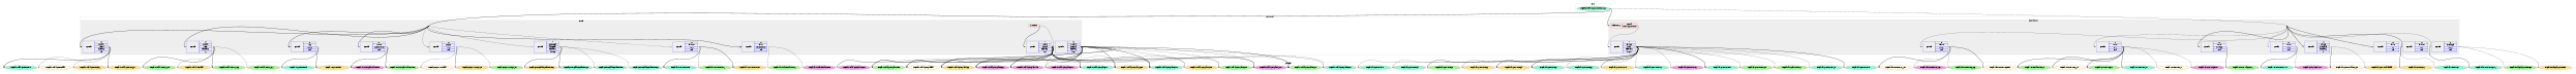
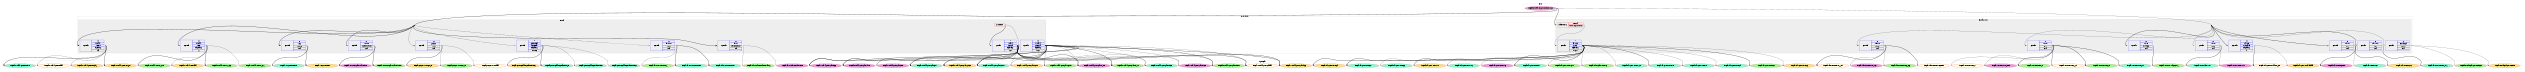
  digraph {
    compound=true
    concentrate=true
    fontname=Helvetica
    fontsize=10
    newrank=true
    rankdir=TB
    ranksep=1.5
    node [color=red fillcolor=aquamarine fontname=Helvetica fontsize=10 style=filled]
    edge [arrowhead=vee headport=w style=solid tailport=e weight=100]
-   n1 [label="portage://gnome-extra/nautilus-dropbox-1.6.2" width=4]
+   n1 [fillcolor=plum label="portage://gnome-extra/nautilus-dropbox-1.6.2" width=4]
    n2 [color=blue label=<<TABLE BORDER="0" CELLBORDER="1" CELLSPACING="0" CELLPADDING="4" WIDTH="220"><TR><TD ROWSPAN="6" CELLPADDING="30">pack_dep</TD></TR><TR><TD WIDTH="110">no</TD></TR><TR><TD>sys-devel</TD></TR><TR><TD>automake</TD></TR><TR><TD>greaterequal</TD></TR><TR><TD>1.16.1</TD></TR></TABLE>> shape=none fillcolor="" style=""]
    n3 [color=blue label=<<TABLE BORDER="0" CELLBORDER="1" CELLSPACING="0" CELLPADDING="4" WIDTH="220"><TR><TD ROWSPAN="6" CELLPADDING="30">pack_dep</TD></TR><TR><TD WIDTH="110">no</TD></TR><TR><TD>sys-devel</TD></TR><TR><TD>automake</TD></TR><TR><TD>greaterequal</TD></TR><TR><TD>1.15.1</TD></TR></TABLE>> shape=none fillcolor="" style=""]
    n4 [label=<<TABLE BORDER="0" CELLBORDER="1" CELLSPACING="0" CELLPADDING="4"><TR><TD CELLPADDING="10">any_of_group</TD></TR></TABLE>> shape=none fillcolor="" style=""]
    n5 [color=blue label=<<TABLE BORDER="0" CELLBORDER="1" CELLSPACING="0" CELLPADDING="4" WIDTH="220"><TR><TD ROWSPAN="6" CELLPADDING="30">pack_dep</TD></TR><TR><TD WIDTH="110">no</TD></TR><TR><TD>app-arch</TD></TR><TR><TD>xz-utils</TD></TR><TR><TD>none</TD></TR><TR><TD></TD></TR></TABLE>> shape=none fillcolor="" style=""]
    n6 [color=blue label=<<TABLE BORDER="0" CELLBORDER="1" CELLSPACING="0" CELLPADDING="4" WIDTH="220"><TR><TD ROWSPAN="6" CELLPADDING="30">pack_dep</TD></TR><TR><TD WIDTH="110">no</TD></TR><TR><TD>app-portage</TD></TR><TR><TD>elt-patches</TD></TR><TR><TD>greaterequal</TD></TR><TR><TD>20170815</TD></TR></TABLE>> shape=none fillcolor="" style=""]
    n7 [color=blue label=<<TABLE BORDER="0" CELLBORDER="1" CELLSPACING="0" CELLPADDING="4" WIDTH="220"><TR><TD ROWSPAN="6" CELLPADDING="30">pack_dep</TD></TR><TR><TD WIDTH="110">no</TD></TR><TR><TD>dev-python</TD></TR><TR><TD>docutils</TD></TR><TR><TD>none</TD></TR><TR><TD></TD></TR></TABLE>> shape=none fillcolor="" style=""]
    n8 [color=blue label=<<TABLE BORDER="0" CELLBORDER="1" CELLSPACING="0" CELLPADDING="4" WIDTH="220"><TR><TD ROWSPAN="6" CELLPADDING="30">pack_dep</TD></TR><TR><TD WIDTH="110">no</TD></TR><TR><TD>dev-util</TD></TR><TR><TD>desktop-file-utils</TD></TR><TR><TD>none</TD></TR><TR><TD></TD></TR></TABLE>> shape=none fillcolor="" style=""]
    n9 [color=blue label=<<TABLE BORDER="0" CELLBORDER="1" CELLSPACING="0" CELLPADDING="4" WIDTH="220"><TR><TD ROWSPAN="6" CELLPADDING="30">pack_dep</TD></TR><TR><TD WIDTH="110">no</TD></TR><TR><TD>sys-devel</TD></TR><TR><TD>autoconf</TD></TR><TR><TD>greaterequal</TD></TR><TR><TD>2.69</TD></TR></TABLE>> shape=none fillcolor="" style=""]
    n10 [color=blue label=<<TABLE BORDER="0" CELLBORDER="1" CELLSPACING="0" CELLPADDING="4" WIDTH="220"><TR><TD ROWSPAN="6" CELLPADDING="30">pack_dep</TD></TR><TR><TD WIDTH="110">no</TD></TR><TR><TD>sys-devel</TD></TR><TR><TD>libtool</TD></TR><TR><TD>greaterequal</TD></TR><TR><TD>2.4</TD></TR></TABLE>> shape=none fillcolor="" style=""]
    n11 [color=blue label=<<TABLE BORDER="0" CELLBORDER="1" CELLSPACING="0" CELLPADDING="4" WIDTH="220"><TR><TD ROWSPAN="6" CELLPADDING="30">pack_dep</TD></TR><TR><TD WIDTH="110">no</TD></TR><TR><TD>virtual</TD></TR><TR><TD>pkgconfig</TD></TR><TR><TD>none</TD></TR><TR><TD></TD></TR></TABLE>> shape=none fillcolor="" style=""]
    n12 [color=blue label=<<TABLE BORDER="0" CELLBORDER="1" CELLSPACING="0" CELLPADDING="4" WIDTH="220"><TR><TD ROWSPAN="6" CELLPADDING="30">pack_dep</TD></TR><TR><TD WIDTH="110">no</TD></TR><TR><TD>x11-misc</TD></TR><TR><TD>shared-mime-info</TD></TR><TR><TD>none</TD></TR><TR><TD></TD></TR></TABLE>> shape=none fillcolor="" style=""]
    n13 [color=blue label=<<TABLE BORDER="0" CELLBORDER="1" CELLSPACING="0" CELLPADDING="4" WIDTH="220"><TR><TD ROWSPAN="6" CELLPADDING="30">pack_dep</TD></TR><TR><TD WIDTH="110">no</TD></TR><TR><TD>dev-lang</TD></TR><TR><TD>python</TD></TR><TR><TD>greaterequal</TD></TR><TR><TD>2.7.5-r2</TD></TR></TABLE>> shape=none fillcolor="" style=""]
    n14 [label=<<TABLE BORDER="0" CELLBORDER="1" CELLSPACING="0" CELLPADDING="4"><TR><TD ROWSPAN="3" CELLPADDING="10">use_conditional</TD></TR><TR><TD>positive</TD></TR><TR><TD>python_virtual_python2_7</TD></TR></TABLE>> shape=none fillcolor="" style=""]
    n15 [color=blue label=<<TABLE BORDER="0" CELLBORDER="1" CELLSPACING="0" CELLPADDING="4" WIDTH="220"><TR><TD ROWSPAN="6" CELLPADDING="30">pack_dep</TD></TR><TR><TD WIDTH="110">no</TD></TR><TR><TD>dev-lang</TD></TR><TR><TD>python-exec</TD></TR><TR><TD>greaterequal</TD></TR><TR><TD>2</TD></TR></TABLE>> shape=none fillcolor="" style=""]
    n16 [color=blue label=<<TABLE BORDER="0" CELLBORDER="1" CELLSPACING="0" CELLPADDING="4" WIDTH="220"><TR><TD ROWSPAN="6" CELLPADDING="30">pack_dep</TD></TR><TR><TD WIDTH="110">no</TD></TR><TR><TD>dev-libs</TD></TR><TR><TD>glib</TD></TR><TR><TD>none</TD></TR><TR><TD></TD></TR></TABLE>> shape=none fillcolor="" style=""]
    n17 [color=blue label=<<TABLE BORDER="0" CELLBORDER="1" CELLSPACING="0" CELLPADDING="4" WIDTH="220"><TR><TD ROWSPAN="6" CELLPADDING="30">pack_dep</TD></TR><TR><TD WIDTH="110">no</TD></TR><TR><TD>dev-python</TD></TR><TR><TD>pygtk</TD></TR><TR><TD>none</TD></TR><TR><TD></TD></TR></TABLE>> shape=none fillcolor="" style=""]
    n18 [color=blue label=<<TABLE BORDER="0" CELLBORDER="1" CELLSPACING="0" CELLPADDING="4" WIDTH="220"><TR><TD ROWSPAN="6" CELLPADDING="30">pack_dep</TD></TR><TR><TD WIDTH="110">no</TD></TR><TR><TD>gnome-base</TD></TR><TR><TD>nautilus</TD></TR><TR><TD>none</TD></TR><TR><TD></TD></TR></TABLE>> shape=none fillcolor="" style=""]
    n19 [color=blue label=<<TABLE BORDER="0" CELLBORDER="1" CELLSPACING="0" CELLPADDING="4" WIDTH="220"><TR><TD ROWSPAN="6" CELLPADDING="30">pack_dep</TD></TR><TR><TD WIDTH="110">no</TD></TR><TR><TD>net-misc</TD></TR><TR><TD>dropbox</TD></TR><TR><TD>none</TD></TR><TR><TD></TD></TR></TABLE>> shape=none fillcolor="" style=""]
    n20 [color=blue label=<<TABLE BORDER="0" CELLBORDER="1" CELLSPACING="0" CELLPADDING="4" WIDTH="220"><TR><TD ROWSPAN="6" CELLPADDING="30">pack_dep</TD></TR><TR><TD WIDTH="110">no</TD></TR><TR><TD>x11-libs</TD></TR><TR><TD>gtk+</TD></TR><TR><TD>none</TD></TR><TR><TD></TD></TR></TABLE>> shape=none fillcolor="" style=""]
    n21 [color=blue label=<<TABLE BORDER="0" CELLBORDER="1" CELLSPACING="0" CELLPADDING="4" WIDTH="220"><TR><TD ROWSPAN="6" CELLPADDING="30">pack_dep</TD></TR><TR><TD WIDTH="110">no</TD></TR><TR><TD>x11-libs</TD></TR><TR><TD>libXinerama</TD></TR><TR><TD>none</TD></TR><TR><TD></TD></TR></TABLE>> shape=none fillcolor="" style=""]
    n22 [color=blue label=<<TABLE BORDER="0" CELLBORDER="1" CELLSPACING="0" CELLPADDING="4" WIDTH="220"><TR><TD ROWSPAN="6" CELLPADDING="30">pack_dep</TD></TR><TR><TD WIDTH="110">no</TD></TR><TR><TD>x11-libs</TD></TR><TR><TD>libnotify</TD></TR><TR><TD>none</TD></TR><TR><TD></TD></TR></TABLE>> shape=none fillcolor="" style=""]
    n23 [fillcolor=palegreen label="portage://sys-devel/automake-1.10.3-r3" width=4]
    n24 [fillcolor=plum label="portage://sys-devel/automake-1.11.6-r3" width=4]
    n25 [label="portage://sys-devel/automake-8.12.6-r2" width=4]
    n26 [fillcolor=palegreen label="portage://sys-devel/automake-1.13.4-r2" width=4]
    n27 [fillcolor=plum label="portage://sys-devel/automake-1.14.1-r2" width=4]
    n28 [fillcolor=palegreen label="portage://sys-devel/automake-1.15.1-r2" width=4]
    n29 [fillcolor=khaki label="portage://sys-devel/automake-1.16.1-r1" width=4]
    n30 [label="portage://sys-devel/automake-1.16.1-r2" width=4]
    n31 [fillcolor=khaki label="portage://sys-devel/automake-1.4_p6-r2" width=4]
    n32 [label="portage://sys-devel/automake-1.5-r2" width=4]
    n33 [fillcolor=plum label="portage://sys-devel/automake-1.6.3-r2" width=4]
    n34 [fillcolor=plum label="portage://sys-devel/automake-1.7.9-r3" width=4]
    n35 [fillcolor=plum label="portage://sys-devel/automake-1.8.5-r5" width=4]
    n36 [fillcolor=khaki label="portage://sys-devel/automake-1.9.6-r5" width=4]
    n37 [fillcolor=lightyellow label="portage://sys-devel/automake-9999" width=4]
    n38 [fillcolor=palegreen label="portage://app-arch/xz-utils-5.2.4-r2" width=4]
    n39 [fillcolor=khaki label="portage://app-arch/xz-utils-5.2.4-r3" width=4]
    n40 [fillcolor=lightyellow label="portage://app-arch/xz-utils-9999" width=4]
    n41 [label="portage://app-portage/elt-patches-20170317" width=4]
    n42 [label="portage://app-portage/elt-patches-20170422" width=4]
    n43 [fillcolor=khaki label="portage://app-portage/elt-patches-20170815" width=4]
    n44 [label="portage://app-portage/elt-patches-20170826.1" width=4]
    n45 [label="portage://dev-python/docutils-0.12" width=4]
-   n46 [fillcolor=khaki label="portage://dev-python/docutils-0.13.1" width=4]
+   n46 [label="portage://dev-python/docutils-0.13.1" width=4]
    n47 [fillcolor=palegreen label="portage://dev-python/docutils-0.14" width=4]
    n48 [fillcolor=plum label="portage://dev-util/desktop-file-utils-0.23" width=4]
-   n49 [fillcolor=palegreen label="portage://dev-util/desktop-file-utils-0.24" width=4]
+   n49 [fillcolor=palegreen label="portage://dev-util/desktop-file-positive-0.24" width=4]
    n50 [label="portage://sys-devel/autoconf-2.13-r1" width=4]
    n51 [fillcolor=khaki label="portage://sys-devel/autoconf-2.64-r1" width=4]
    n52 [fillcolor=khaki label="portage://sys-devel/autoconf-2.69-r4" width=4]
    n53 [fillcolor=lightyellow label="portage://sys-devel/autoconf-9999" width=4]
    n54 [fillcolor=palegreen label="portage://sys-devel/libtool-2.4.6-r3" width=4]
    n55 [fillcolor=palegreen label="portage://sys-devel/libtool-2.4.6-r4" width=4]
    n56 [fillcolor=palegreen label="portage://sys-devel/libtool-2.4.6-r5" width=4]
    n57 [fillcolor=khaki label="portage://sys-devel/libtool-9999" width=4]
    n58 [label="portage://virtual/pkgconfig-0-r1" width=4]
    n59 [fillcolor=khaki label="portage://virtual/pkgconfig-1" width=4]
    n60 [fillcolor=plum label="portage://x11-misc/shared-mime-info-1.10" width=4]
    n61 [fillcolor=palegreen label="portage://x11-misc/shared-mime-info-1.10-r1" width=4]
    n62 [fillcolor=plum label="portage://dev-lang/python-2.7.15" width=4]
    n63 [label="portage://dev-lang/python-2.7.16" width=4]
    n64 [fillcolor=khaki label="portage://dev-lang/python-2.7.17" width=4]
    n65 [label="portage://dev-lang/python-3.5.5" width=4]
    n66 [label="portage://dev-lang/python-3.5.7" width=4]
    n67 [fillcolor=khaki label="portage://dev-lang/python-3.5.9" width=4]
    n68 [fillcolor=khaki label="portage://dev-lang/python-3.6.5" width=4]
    n69 [fillcolor=palegreen label="portage://dev-lang/python-3.6.8" width=4]
    n70 [label="portage://dev-lang/python-3.6.9" width=4]
    n71 [label="portage://dev-lang/python-3.7.2" width=4]
    n72 [label="portage://dev-lang/python-3.7.3" width=4]
    n73 [label="portage://dev-lang/python-3.7.4-r1" width=4]
    n74 [fillcolor=palegreen label="portage://dev-shared/python-3.7.5" width=4]
    n75 [fillcolor=palegreen label="portage://dev-lang/python-3.7.5-r1" width=4]
    n76 [label="portage://dev-lang/python-3.8.0" width=4]
    n77 [fillcolor=lightyellow label="portage://dev-lang/python-exec-2.4.6-r1" width=4]
    n78 [fillcolor=khaki label="portage://dev-lang/python-exec-9999" width=4]
+   n79 [fillcolor=plum label="portage://dev-libs/glib-2.58.3-r1" width=4]
    n80 [fillcolor=khaki label="portage://dev-libs/glib-2.60.6" width=4]
    n81 [label="portage://dev-libs/glib-2.60.7" width=4]
    n82 [label="portage://dev-python/pygtk-2.24.0-r4" width=4]
    n83 [fillcolor=palegreen label="portage://gnome-base/nautilus-3.30.5-r1" width=4]
    n84 [fillcolor=khaki label="portage://gnome-base/nautilus-3.32.3" width=4]
    n85 [fillcolor=plum label="portage://net-misc/dropbox-83.4.152" width=4]
    n86 [fillcolor=lightyellow label="portage://net-misc/dropbox-84.4.170" width=4]
    n87 [fillcolor=lightyellow label="portage://net-misc/dropbox-85.3.138" width=4]
    n88 [fillcolor=palegreen label="portage://net-misc/dropbox-85.4.155" width=4]
    n89 [fillcolor=plum label="portage://x11-libs/gtk+-2.24.32-r1" width=4]
    n90 [fillcolor=lightyellow label="portage://x11-libs/gtk+-3.24.1" width=4]
    n91 [label="portage://x11-libs/gtk+-3.24.10" width=4]
    n92 [fillcolor=palegreen label="portage://x11-libs/gtk+-3.24.11" width=4]
    n93 [fillcolor=lightyellow label="portage://x11-libs/gtk+-3.24.4-r1" width=4]
-   n94 [fillcolor=palegreen label="portage://x11-positive/gtk+-3.24.8" width=4]
+   n94 [fillcolor=palegreen label="portage://x11-libs/gtk+-3.24.8" width=4]
    n95 [fillcolor=palegreen label="portage://x11-libs/libXinerama-1.1.4" width=4]
-   n96 [label="portage://x11-libs/libnotify-0.7.7-r1" width=4]
+   n96 [label="portage://x11-libs/net-0.7.7-r1" width=4]
    n97 [fillcolor=plum label="portage://x11-libs/libnotify-0.7.8" width=4]
    subgraph cluster_1 {
      color=gray
      label=<<i>ebuild</i>>
      rank=same
      n1
    }
    subgraph cluster_2 {
      color=gray
      label=<<i>dependencies</i>>
      subgraph cluster_3 {
        color=gray
        fillcolor="#eeeeee"
        label=<<i>compile</i>>
        style=filled
        subgraph sub_4 {
          color=gray
          fillcolor="#eeeeee"
          label=<<i>compile</i>>
          style=filled
          n4
          subgraph sub_5 {
            color=gray
            fillcolor="#eeeeee"
            label=<<i>compile</i>>
            style=filled
            n2
          }
          subgraph sub_6 {
            color=gray
            fillcolor="#eeeeee"
            label=<<i>compile</i>>
            style=filled
            n3
          }
        }
        subgraph sub_7 {
          color=gray
          fillcolor="#eeeeee"
          label=<<i>compile</i>>
          style=filled
          n5
        }
        subgraph sub_8 {
          color=gray
          fillcolor="#eeeeee"
          label=<<i>compile</i>>
          style=filled
          n6
        }
        subgraph sub_9 {
          color=gray
          fillcolor="#eeeeee"
          label=<<i>compile</i>>
          style=filled
          n7
        }
        subgraph sub_10 {
          color=gray
          fillcolor="#eeeeee"
          label=<<i>compile</i>>
          style=filled
          n8
        }
        subgraph sub_11 {
          color=gray
          fillcolor="#eeeeee"
          label=<<i>compile</i>>
          style=filled
          n9
        }
        subgraph sub_12 {
          color=gray
          fillcolor="#eeeeee"
          label=<<i>compile</i>>
          style=filled
          n10
        }
        subgraph sub_13 {
          color=gray
          fillcolor="#eeeeee"
          label=<<i>compile</i>>
          style=filled
          n11
        }
        subgraph sub_14 {
          color=gray
          fillcolor="#eeeeee"
          label=<<i>compile</i>>
          style=filled
          n12
        }
      }
      subgraph cluster_15 {
        color=gray
        fillcolor="#eeeeee"
        label=<<i>compile and run</i>>
        style=filled
        subgraph sub_16 {
          color=gray
          fillcolor="#eeeeee"
          label=<<i>compile and run</i>>
          style=filled
          n14
          subgraph sub_17 {
            color=gray
            fillcolor="#eeeeee"
            label=<<i>compile and run</i>>
            style=filled
            n13
          }
        }
        subgraph sub_18 {
          color=gray
          fillcolor="#eeeeee"
          label=<<i>compile and run</i>>
          style=filled
          n15
        }
        subgraph sub_19 {
          color=gray
          fillcolor="#eeeeee"
          label=<<i>compile and run</i>>
          style=filled
          n16
        }
        subgraph sub_20 {
          color=gray
          fillcolor="#eeeeee"
          label=<<i>compile and run</i>>
          style=filled
          n17
        }
        subgraph sub_21 {
          color=gray
          fillcolor="#eeeeee"
          label=<<i>compile and run</i>>
          style=filled
          n18
        }
        subgraph sub_22 {
          color=gray
          fillcolor="#eeeeee"
          label=<<i>compile and run</i>>
          style=filled
          n19
        }
        subgraph sub_23 {
          color=gray
          fillcolor="#eeeeee"
          label=<<i>compile and run</i>>
          style=filled
          n20
        }
        subgraph sub_24 {
          color=gray
          fillcolor="#eeeeee"
          label=<<i>compile and run</i>>
          style=filled
          n21
        }
        subgraph sub_25 {
          color=gray
          fillcolor="#eeeeee"
          label=<<i>compile and run</i>>
          style=filled
          n22
        }
      }
      subgraph cluster_26 {
        color=gray
        fillcolor="#eeeeee"
        label=<<i>run</i>>
        style=filled
      }
    }
    subgraph cluster_27 {
      color=gray
      label=<<i>candidates</i>>
      rank=same
      subgraph sub_28 {
        color=black
        label=<<i>candidates</i>>
        nodesep=1
        rank=same
        n23
        n24
        n25
        n26
        n27
        n28
        n29
        n30
        n31
        n32
        n33
        n34
        n35
        n36
        n37
      }
      subgraph sub_29 {
        color=black
        label=<<i>candidates</i>>
        nodesep=1
        rank=same
        n23
        n24
        n25
        n26
        n27
        n28
        n29
        n30
        n31
        n32
        n33
        n34
        n35
        n36
        n37
      }
      subgraph sub_30 {
        color=black
        label=<<i>candidates</i>>
        nodesep=1
        rank=same
        n38
        n39
        n40
      }
      subgraph sub_31 {
        color=black
        label=<<i>candidates</i>>
        nodesep=1
        rank=same
        n41
        n42
        n43
        n44
      }
      subgraph sub_32 {
        color=black
        label=<<i>candidates</i>>
        nodesep=1
        rank=same
        n45
        n46
        n47
      }
      subgraph sub_33 {
        color=black
        label=<<i>candidates</i>>
        nodesep=1
        rank=same
        n48
        n49
      }
      subgraph sub_34 {
        color=black
        label=<<i>candidates</i>>
        nodesep=1
        rank=same
        n50
        n51
        n52
        n53
      }
      subgraph sub_35 {
        color=black
        label=<<i>candidates</i>>
        nodesep=1
        rank=same
        n54
        n55
        n56
        n57
      }
      subgraph sub_36 {
        color=black
        label=<<i>candidates</i>>
        nodesep=1
        rank=same
        n58
        n59
      }
      subgraph sub_37 {
        color=black
        label=<<i>candidates</i>>
        nodesep=1
        rank=same
        n60
        n61
      }
      subgraph sub_38 {
        color=black
        label=<<i>candidates</i>>
        nodesep=1
        rank=same
        n62
        n63
        n64
        n65
        n66
        n67
        n68
        n69
        n70
        n71
        n72
        n73
        n74
        n75
        n76
      }
      subgraph sub_39 {
        color=black
        label=<<i>candidates</i>>
        nodesep=1
        rank=same
        n77
        n78
      }
      subgraph sub_40 {
        color=black
        label=<<i>candidates</i>>
        nodesep=1
        rank=same
+       n79
        n80
        n81
      }
      subgraph sub_41 {
        color=black
        label=<<i>candidates</i>>
        nodesep=1
        rank=same
        n82
      }
      subgraph sub_42 {
        color=black
        label=<<i>candidates</i>>
        nodesep=1
        rank=same
        n83
        n84
      }
      subgraph sub_43 {
        color=black
        label=<<i>candidates</i>>
        nodesep=1
        rank=same
        n85
        n86
        n87
        n88
      }
      subgraph sub_44 {
        color=black
        label=<<i>candidates</i>>
        nodesep=1
        rank=same
        n89
        n90
        n91
        n92
        n93
        n94
      }
      subgraph sub_45 {
        color=black
        label=<<i>candidates</i>>
        nodesep=1
        rank=same
        n95
      }
      subgraph sub_46 {
        color=black
        label=<<i>candidates</i>>
        nodesep=1
        rank=same
        n96
        n97
      }
    }
    n1 -> n5 [weight=20]
    n1 -> n6 [arrowhead=onormal weight=20]
    n1 -> n7 [arrowhead=onormal weight=20]
    n1 -> n8 [style=bold weight=20]
    n1 -> n9 [style=bold weight=20]
    n1 -> n10 [arrowhead=onormal style=bold weight=20]
    n1 -> n11 [style=bold weight=20]
    n1 -> n12 [arrowhead=onormal style=bold weight=20]
    n1 -> n14 [arrowhead=onormal style=bold weight=20]
    n1 -> n15 [arrowhead=onormal style=bold weight=20]
    n1 -> n16 [arrowhead=onormal style=bold weight=20]
    n1 -> n17 [arrowhead=onormal style=bold weight=20]
    n1 -> n18 [arrowhead=onormal weight=20]
    n1 -> n19 [weight=20]
    n1 -> n20 [weight=20]
    n1 -> n21 [arrowhead=onormal style=bold weight=20]
    n1 -> n22 [arrowhead=onormal weight=20]
    n2 -> n23
    n2 -> n24 [arrowhead=onormal]
    n2 -> n25
    n2 -> n26
    n2 -> n27 [style=bold]
    n2 -> n28 [arrowhead=onormal]
    n2 -> n29 [arrowhead=onormal]
    n2 -> n30 [arrowhead=onormal style=bold]
    n2 -> n31
    n2 -> n32 [style=bold]
    n2 -> n33 [arrowhead=onormal]
    n2 -> n34 [arrowhead=onormal]
    n2 -> n35 [arrowhead=onormal style=bold]
    n2 -> n36 [arrowhead=onormal style=bold]
    n2 -> n37 [style=bold]
    n3 -> n23 [arrowhead=onormal style=bold]
    n3 -> n24 [arrowhead=onormal]
    n3 -> n25 [arrowhead=onormal]
    n3 -> n26 [style=bold]
    n3 -> n27 [arrowhead=onormal]
    n3 -> n28
    n3 -> n29 [arrowhead=onormal]
    n3 -> n30 [style=bold]
    n3 -> n31 [style=bold]
    n3 -> n32
    n3 -> n33 [arrowhead=onormal]
    n3 -> n34 [style=bold]
    n3 -> n35 [arrowhead=onormal style=bold]
    n3 -> n36 [arrowhead=onormal style=bold]
    n3 -> n37 [arrowhead=onormal]
    n4 -> n2 [arrowhead=onormal style=bold weight=20]
    n4 -> n3 [weight=20]
    n5 -> n38
    n5 -> n39 [arrowhead=onormal style=bold]
    n5 -> n40
    n6 -> n41
    n6 -> n42 [style=bold]
    n6 -> n43 [arrowhead=onormal style=bold]
    n6 -> n44 [arrowhead=onormal]
    n7 -> n45 [style=bold]
    n7 -> n46 [style=bold]
    n7 -> n47 [arrowhead=onormal]
    n8 -> n48 [arrowhead=onormal]
    n8 -> n49 [arrowhead=onormal]
    n9 -> n50 [style=bold]
    n9 -> n51 [style=bold]
    n9 -> n52
    n9 -> n53
    n10 -> n54 [arrowhead=onormal style=bold]
    n10 -> n55 [arrowhead=onormal]
    n10 -> n56 [style=bold]
    n10 -> n57
    n11 -> n58 [arrowhead=onormal style=bold]
    n11 -> n59 [style=bold]
    n12 -> n60 [style=bold]
    n12 -> n61 [style=bold]
    n13 -> n62 [arrowhead=onormal]
    n13 -> n63
    n13 -> n64 [arrowhead=onormal style=bold]
    n13 -> n65 [arrowhead=onormal]
    n13 -> n66 [style=bold]
    n13 -> n67 [style=bold]
    n13 -> n68
    n13 -> n69 [arrowhead=onormal style=bold]
    n13 -> n70
    n13 -> n71
    n13 -> n72 [arrowhead=onormal style=bold]
    n13 -> n73 [arrowhead=onormal]
    n13 -> n74
    n13 -> n75
    n13 -> n76 [style=bold]
    n14 -> n13 [weight=20]
    n15 -> n77 [style=bold]
    n15 -> n78
+   n16 -> n79 [style=bold]
    n16 -> n80 [arrowhead=onormal style=bold]
    n16 -> n81 [arrowhead=onormal]
    n17 -> n82 [arrowhead=onormal style=bold]
    n18 -> n83 [arrowhead=onormal]
    n18 -> n84
    n19 -> n85 [arrowhead=onormal]
    n19 -> n86 [style=bold]
    n19 -> n87 [arrowhead=onormal style=bold]
    n19 -> n88
    n20 -> n89
    n20 -> n90 [arrowhead=onormal]
    n20 -> n91 [arrowhead=onormal style=bold]
    n20 -> n92 [style=bold]
    n20 -> n93 [arrowhead=onormal style=bold]
    n20 -> n94 [style=bold]
    n21 -> n95 [arrowhead=onormal style=bold]
    n22 -> n96 [arrowhead=onormal style=bold]
    n22 -> n97
  }
